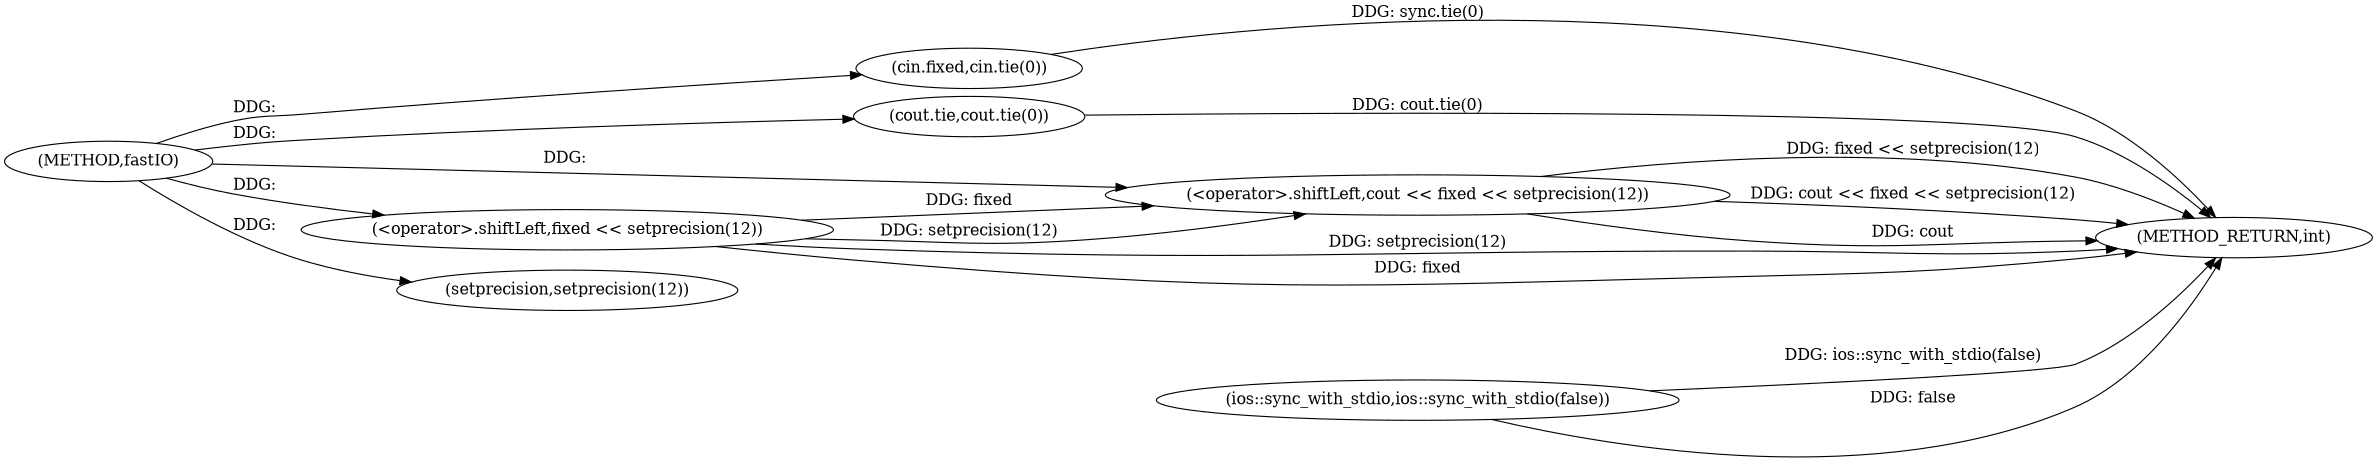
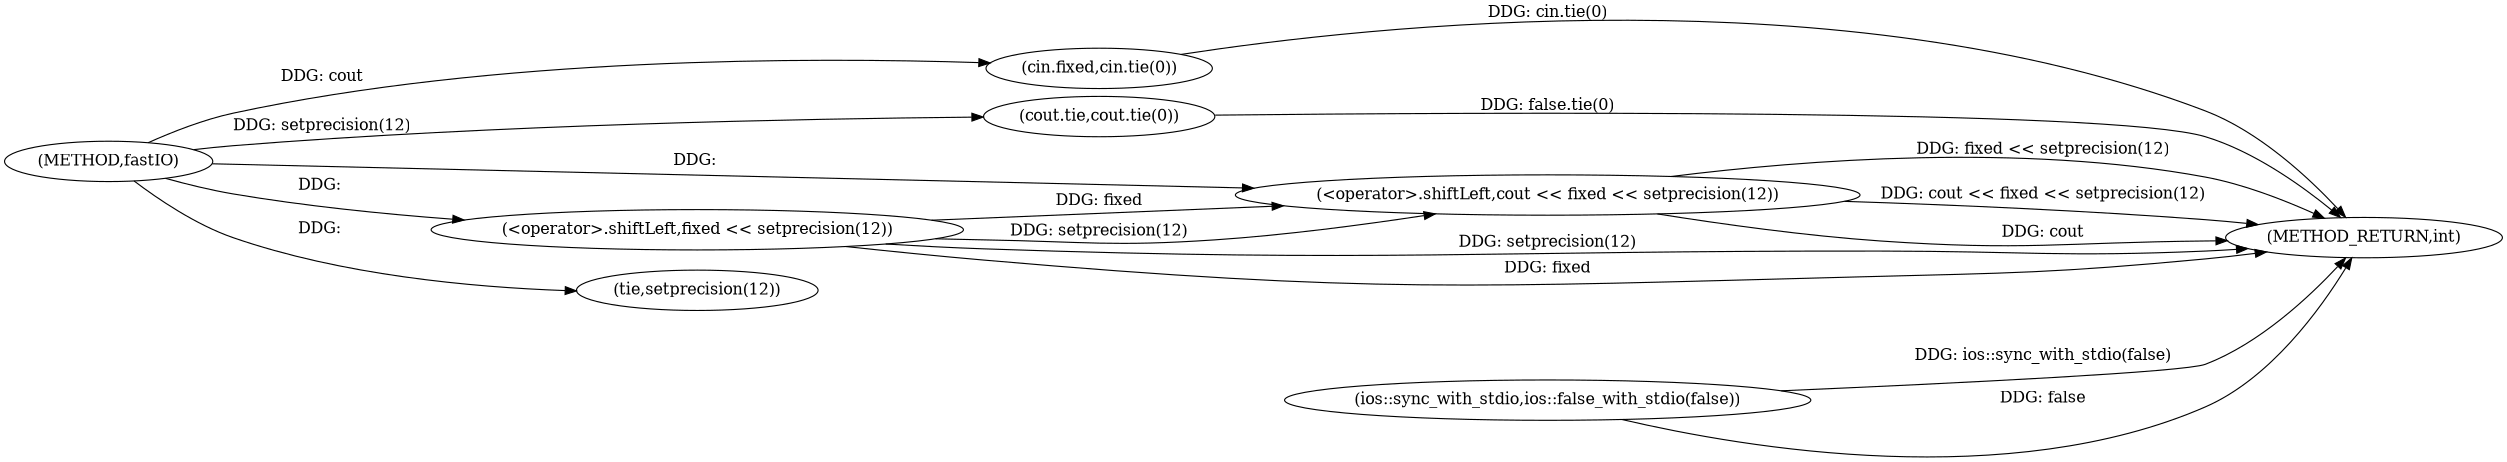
  digraph {
    rankdir=LR
    n1 [label="(METHOD,fastIO)"]
    n2 [label="(cin.fixed,cin.tie(0))"]
    n3 [label="(cout.tie,cout.tie(0))"]
    n4 [label="(<operator>.shiftLeft,cout << fixed << setprecision(12))"]
    n5 [label="(<operator>.shiftLeft,fixed << setprecision(12))"]
-   n6 [label="(setprecision,setprecision(12))"]
-   n7 [label="(ios::sync_with_stdio,ios::sync_with_stdio(false))"]
+   n6 [label="(tie,setprecision(12))"]
+   n7 [label="(ios::sync_with_stdio,ios::false_with_stdio(false))"]
    n8 [label="(METHOD_RETURN,int)"]
-   n1 -> n2 [label="DDG: "]
-   n1 -> n3 [label="DDG: "]
+   n1 -> n2 [label="DDG: cout"]
+   n1 -> n3 [label="DDG: setprecision(12)"]
    n1 -> n4 [label="DDG: "]
    n1 -> n5 [label="DDG: "]
    n1 -> n6 [label="DDG: "]
-   n2 -> n8 [label="DDG: sync.tie(0)"]
-   n3 -> n8 [label="DDG: cout.tie(0)"]
+   n2 -> n8 [label="DDG: cin.tie(0)"]
+   n3 -> n8 [label="DDG: false.tie(0)"]
    n4 -> n8 [label="DDG: fixed << setprecision(12)"]
    n4 -> n8 [label="DDG: cout << fixed << setprecision(12)"]
    n4 -> n8 [label="DDG: cout"]
    n5 -> n4 [label="DDG: fixed"]
    n5 -> n4 [label="DDG: setprecision(12)"]
    n5 -> n8 [label="DDG: setprecision(12)"]
    n5 -> n8 [label="DDG: fixed"]
    n7 -> n8 [label="DDG: ios::sync_with_stdio(false)"]
    n7 -> n8 [label="DDG: false"]
  }
